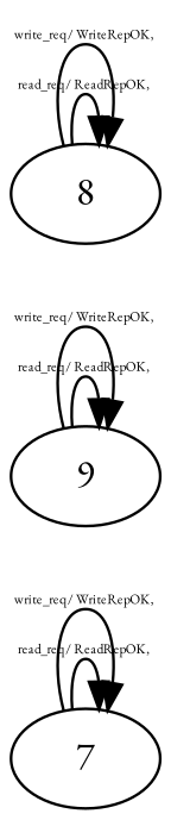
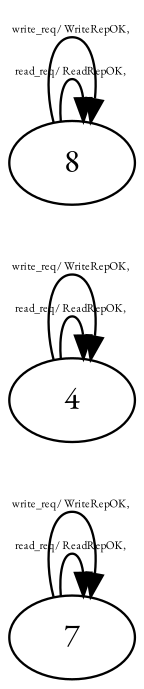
  digraph {
    rankdir=LR
    fontname="EB Garamond"
    node [fillcolor=white shape=ellipse style=filled fontname="EB Garamond"]
    edge [fontsize=5 fontname="EB Garamond"]
    7
-   9
+   9 [label=4]
    8
    7 -> 7 [label="read_req / ReadRepOK,"]
    7 -> 7 [label="write_req / WriteRepOK,"]
    9 -> 9 [label="read_req / ReadRepOK,"]
    9 -> 9 [label="write_req / WriteRepOK,"]
    8 -> 8 [label="read_req / ReadRepOK,"]
    8 -> 8 [label="write_req / WriteRepOK,"]
  }
